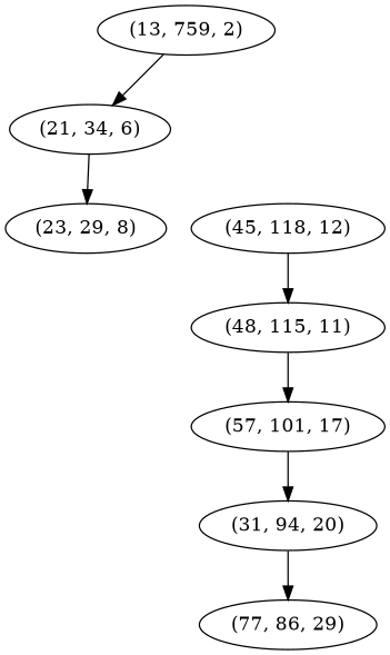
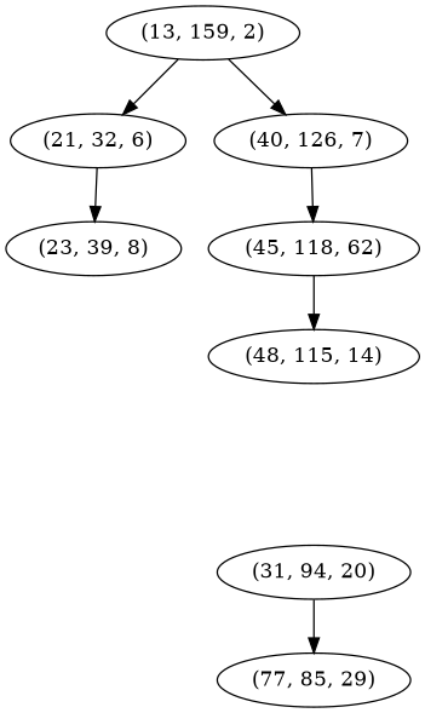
  digraph {
-   "(13, 159, 2)" [label="(13, 759, 2)"]
-   "(21, 32, 6)" [label="(21, 34, 6)"]
-   "(23, 29, 8)"
-   "(45, 118, 12)"
-   "(48, 115, 14)" [label="(48, 115, 11)"]
-   "(57, 101, 17)"
+   "(13, 159, 2)"
+   "(21, 32, 6)"
+   "(40, 126, 7)"
+   "(23, 29, 8)" [label="(23, 39, 8)"]
+   "(45, 118, 12)" [label="(45, 118, 62)"]
+   "(48, 115, 14)"
    n8 [label="(31, 94, 20)"]
-   "(77, 85, 29)" [label="(77, 86, 29)"]
+   "(77, 85, 29)"
    "(13, 159, 2)" -> "(21, 32, 6)"
+   "(13, 159, 2)" -> "(40, 126, 7)"
    "(21, 32, 6)" -> "(23, 29, 8)"
+   "(40, 126, 7)" -> "(45, 118, 12)"
    "(45, 118, 12)" -> "(48, 115, 14)"
-   "(48, 115, 14)" -> "(57, 101, 17)"
-   "(57, 101, 17)" -> n8
    n8 -> "(77, 85, 29)"
  }
